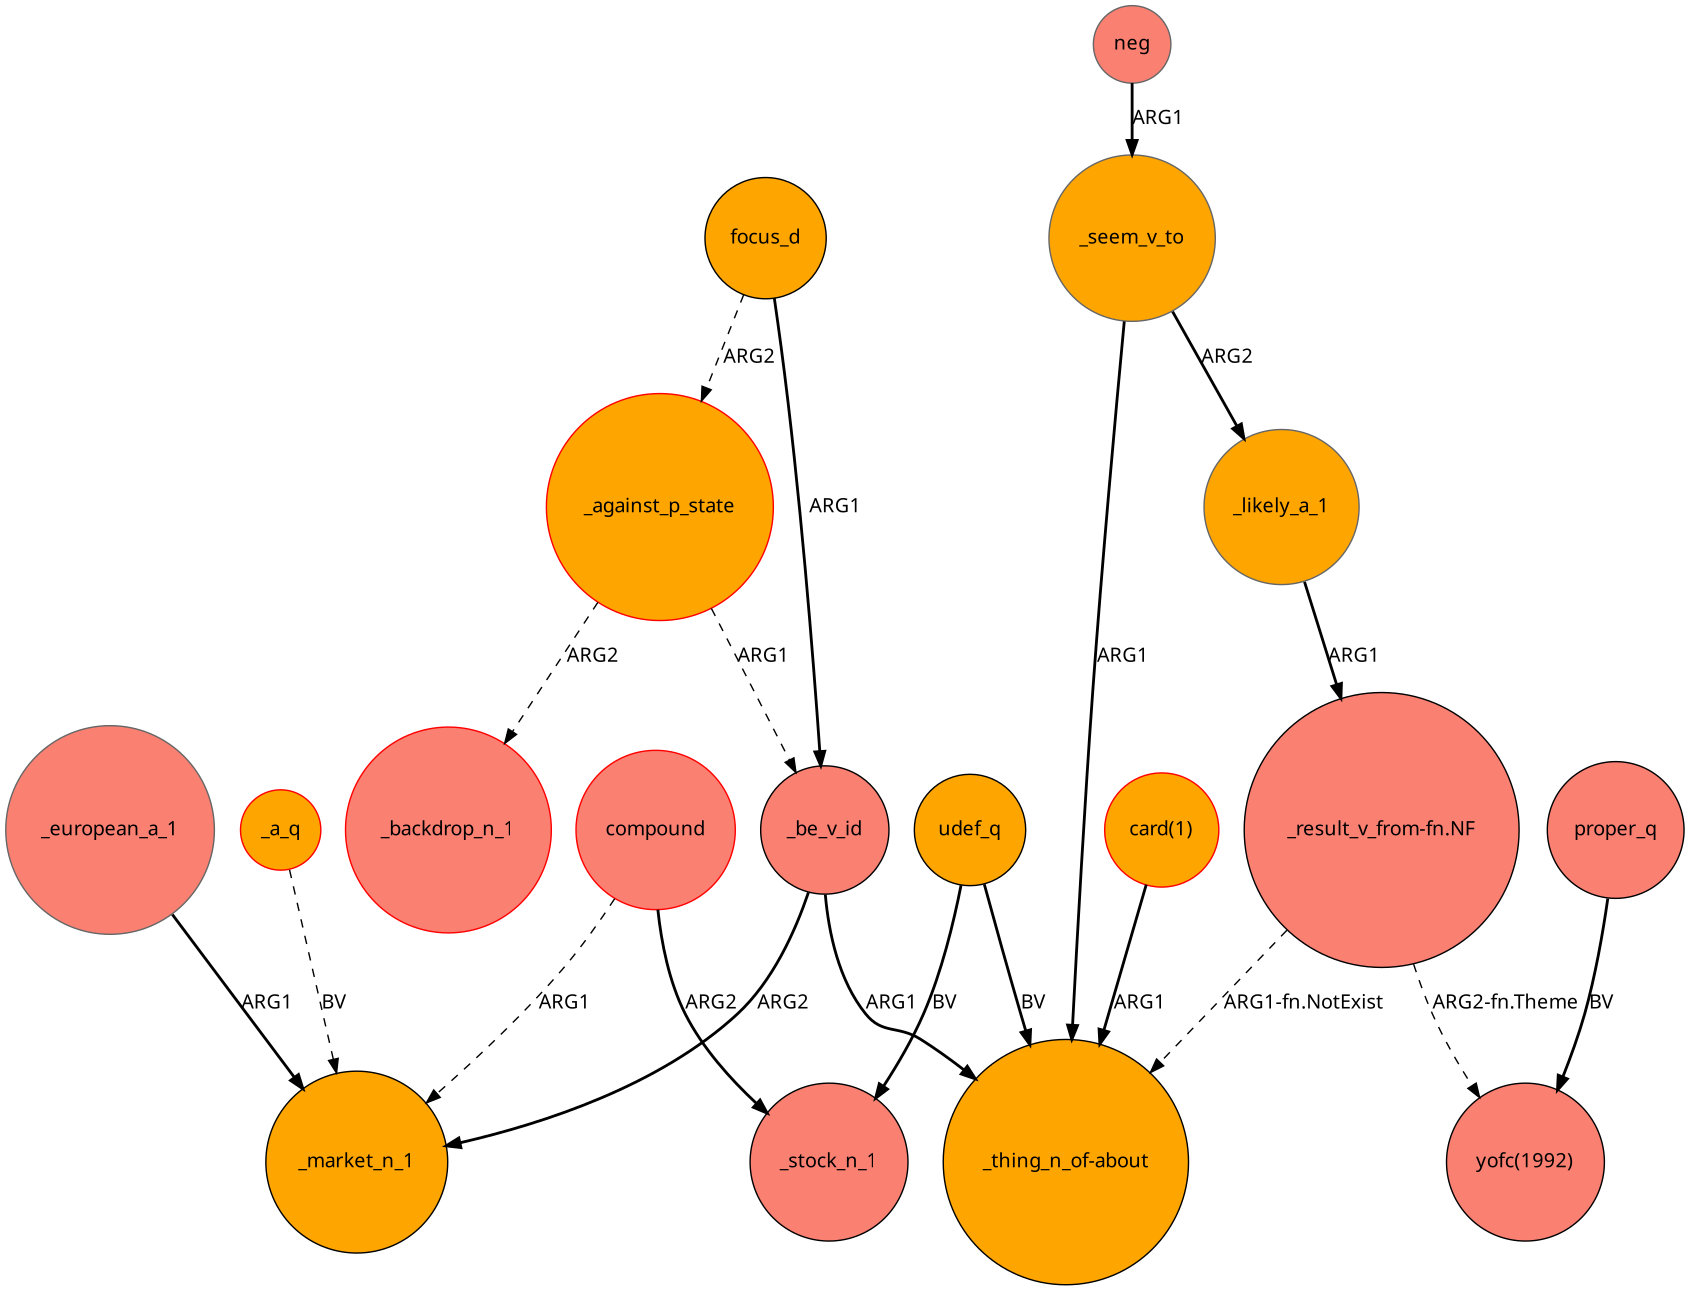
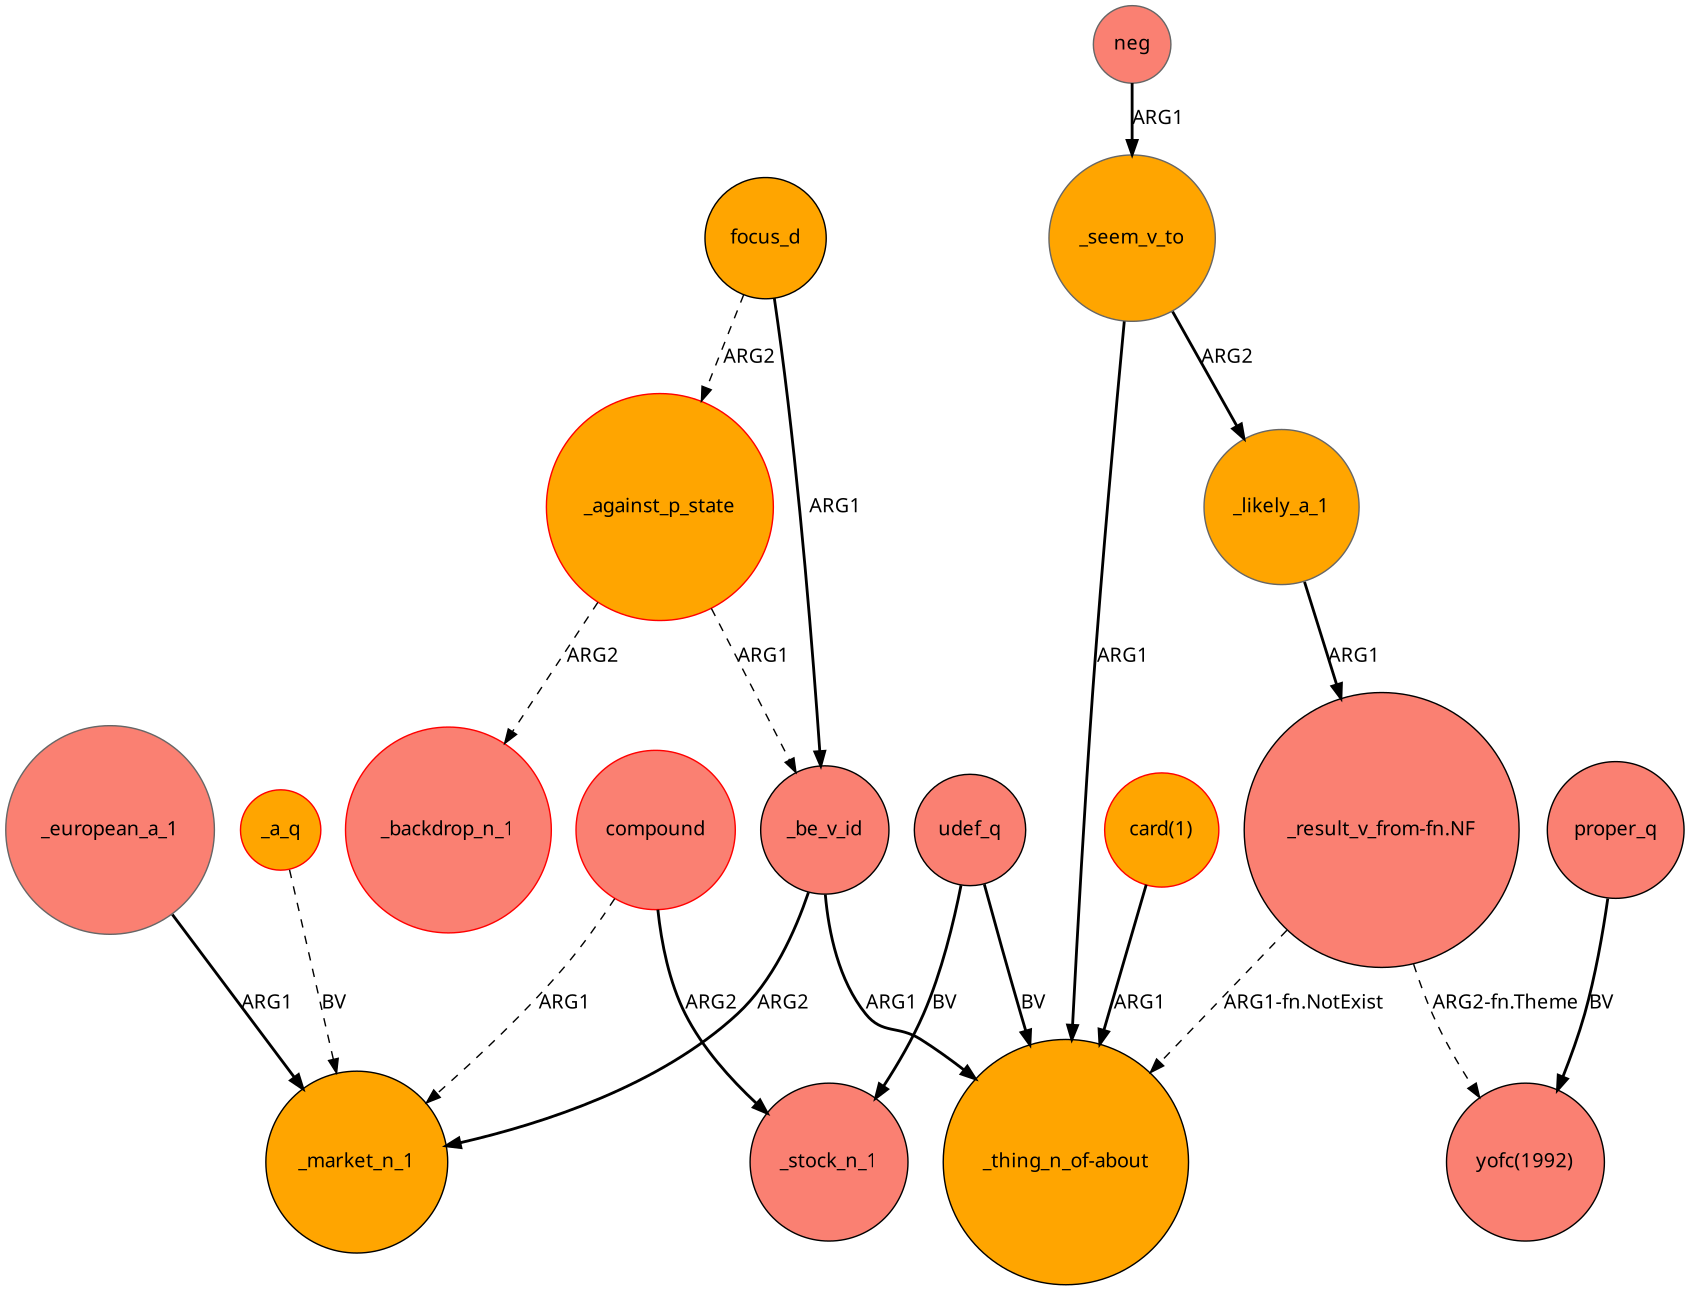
  digraph {
    fontname="Noto Sans"
    node [color=black fillcolor=salmon fontname="Noto Sans" shape=circle style=filled]
    edge [fontname="Noto Sans" style=bold]
    "_result_v_from-fn.NF"
    "_thing_n_of-about" [fillcolor=orange]
    "yofc(1992)"
-   udef_q [fillcolor=orange]
+   udef_q
    _stock_n_1
    _against_p_state [color=red fillcolor=orange]
    _be_v_id
    _backdrop_n_1 [color=red]
    _market_n_1 [fillcolor=orange]
    _seem_v_to [color=gray40 fillcolor=orange]
    _likely_a_1 [color=gray40 fillcolor=orange]
    proper_q
    compound [color=red]
    focus_d [fillcolor=orange]
    _a_q [color=red fillcolor=orange]
    "card(1)" [color=red fillcolor=orange]
    neg [color=gray40]
    _european_a_1 [color=gray40]
    "_result_v_from-fn.NF" -> "_thing_n_of-about" [label="ARG1-fn.NotExist" style=dashed]
    "_result_v_from-fn.NF" -> "yofc(1992)" [label="ARG2-fn.Theme" style=dashed]
    udef_q -> "_thing_n_of-about" [label=BV]
    udef_q -> _stock_n_1 [label=BV]
    _against_p_state -> _be_v_id [label=ARG1 style=dashed]
    _against_p_state -> _backdrop_n_1 [label=ARG2 style=dashed]
    _be_v_id -> "_thing_n_of-about" [label=ARG1]
    _be_v_id -> _market_n_1 [label=ARG2]
    _seem_v_to -> "_thing_n_of-about" [label=ARG1]
    _seem_v_to -> _likely_a_1 [label=ARG2]
    _likely_a_1 -> "_result_v_from-fn.NF" [label=ARG1]
    proper_q -> "yofc(1992)" [label=BV]
    compound -> _stock_n_1 [label=ARG2]
    compound -> _market_n_1 [label=ARG1 style=dashed]
    focus_d -> _against_p_state [label=ARG2 style=dashed]
    focus_d -> _be_v_id [label=ARG1]
    _a_q -> _market_n_1 [label=BV style=dashed]
    "card(1)" -> "_thing_n_of-about" [label=ARG1]
    neg -> _seem_v_to [label=ARG1]
    _european_a_1 -> _market_n_1 [label=ARG1]
  }
